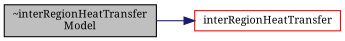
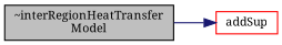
  digraph {
    rankdir=LR
    fontname="Noto Serif"
    node [fontname="Noto Serif" fontsize=10 shape=record]
    n1 [color=black fillcolor=grey75 fontcolor=black height=0.2 label="~interRegionHeatTransfer\lModel" style=filled width=0.4]
-   n2 [color=red height=0.2 label=interRegionHeatTransfer width=0.4]
+   n2 [color=red height=0.2 label=addSup width=0.4]
    n1 -> n2 [color=midnightblue fontname="Noto Serif" fontsize=10 labelfontname=Helvetica labelfontsize=10 style=solid]
  }
